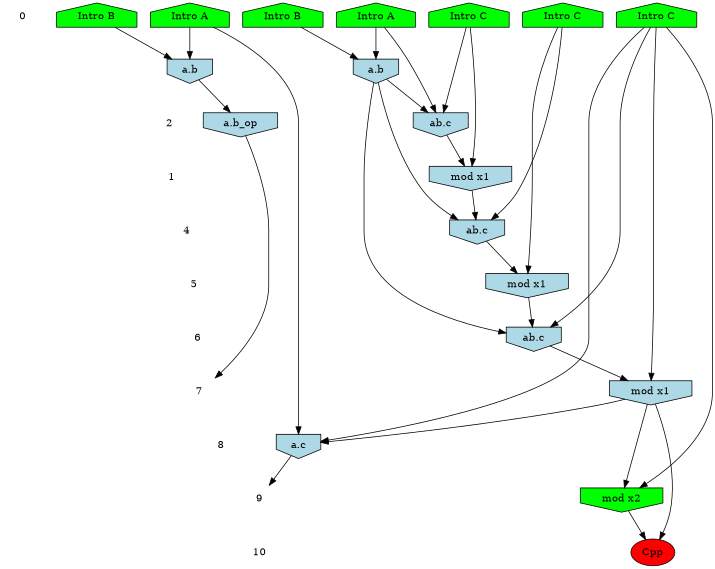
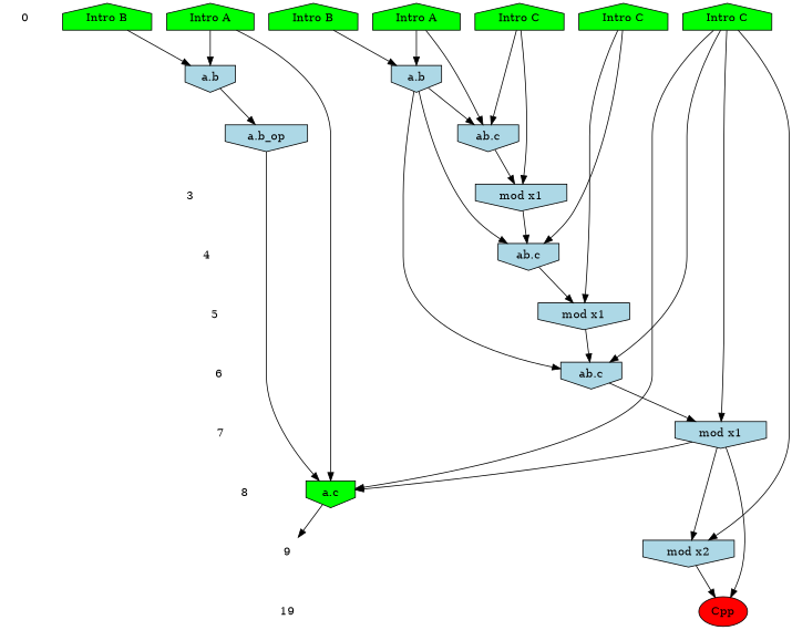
  digraph {
    ranksep=.5
    node [shape=invhouse fillcolor=lightblue style=filled]
    0 [shape=plaintext fillcolor="" style=""]
    n2 [fillcolor=green label="Intro B" shape=house]
    n3 [fillcolor=green label="Intro B" shape=house]
    n4 [fillcolor=green label="Intro A" shape=house]
    n5 [fillcolor=green label="Intro A" shape=house]
    n6 [fillcolor=green label="Intro C" shape=house]
    n7 [fillcolor=green label="Intro C" shape=house]
    n8 [fillcolor=green label="Intro C" shape=house]
    n9 [label="a.b"]
    n10 [label="a.b"]
-   2 [shape=plaintext fillcolor="" style=""]
    n12 [label="ab.c"]
    n13 [label="a.b_op"]
-   3 [shape=plaintext label=1 fillcolor="" style=""]
+   3 [shape=plaintext fillcolor="" style=""]
    n15 [label="mod x1"]
    4 [shape=plaintext fillcolor="" style=""]
    n17 [label="ab.c"]
    5 [shape=plaintext fillcolor="" style=""]
    n19 [label="mod x1"]
    6 [shape=plaintext fillcolor="" style=""]
    n21 [label="ab.c"]
    7 [shape=plaintext fillcolor="" style=""]
    n23 [label="mod x1"]
    8 [shape=plaintext fillcolor="" style=""]
-   n25 [label="a.c"]
+   n25 [fillcolor=green label="a.c"]
    9 [shape=plaintext fillcolor="" style=""]
-   n27 [fillcolor=green label="mod x2"]
-   10 [shape=plaintext fillcolor="" style=""]
+   n27 [label="mod x2"]
+   10 [shape=plaintext label=19 fillcolor="" style=""]
    n29 [fillcolor=red label=Cpp shape=""]
    subgraph sub_1 {
      rank=same
      0
      n2
      n3
      n4
      n5
      n6
      n7
      n8
    }
    subgraph sub_2 {
      rank=same
      n9
      n10
    }
    subgraph sub_3 {
      rank=same
-     2
      n12
      n13
    }
    subgraph sub_4 {
      rank=same
      3
      n15
    }
    subgraph sub_5 {
      rank=same
      4
      n17
    }
    subgraph sub_6 {
      rank=same
      5
      n19
    }
    subgraph sub_7 {
      rank=same
      6
      n21
    }
    subgraph sub_8 {
      rank=same
      7
      n23
    }
    subgraph sub_9 {
      rank=same
      8
      n25
    }
    subgraph sub_10 {
      rank=same
      9
      n27
    }
    subgraph sub_11 {
      rank=same
      10
      n29
    }
    n2 -> n10
    n3 -> n9
    n4 -> n9
    n4 -> n12
    n5 -> n10
    n5 -> n25
    n6 -> n21
    n6 -> n23
    n6 -> n25
    n6 -> n27
    n7 -> n12
    n7 -> n15
    n8 -> n17
    n8 -> n19
    n9 -> n12
    n9 -> n17
    n9 -> n21
    n10 -> n13
-   2 -> 3 [style=invis]
    n12 -> n15
-   n13 -> 7
+   n13 -> n25
    3 -> 4 [style=invis]
    n15 -> n17
    4 -> 5 [style=invis]
    n17 -> n19
    5 -> 6 [style=invis]
    n19 -> n21
    6 -> 7 [style=invis]
    n21 -> n23
    7 -> 8 [style=invis]
    n23 -> n25
    n23 -> n27
    n23 -> n29
    8 -> 9 [style=invis]
    n25 -> 9
    9 -> 10 [style=invis]
    n27 -> n29
  }
